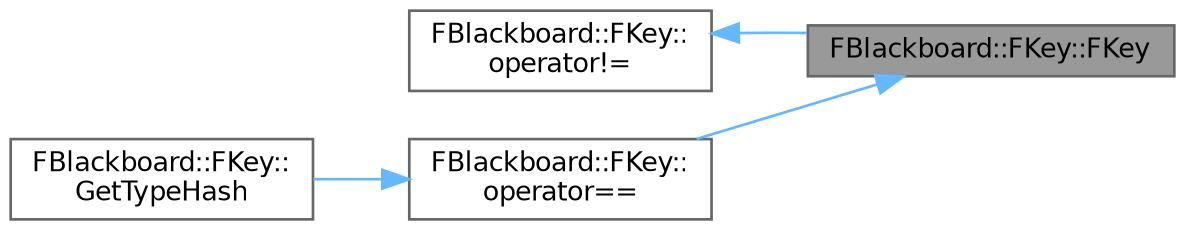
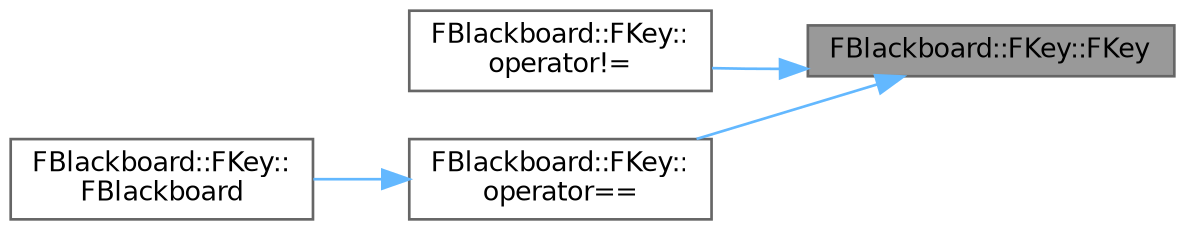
  digraph {
    rankdir=RL
    node [color=grey40 fillcolor=white fontname=Helvetica fontsize=10 shape=box style=filled]
    edge [color=steelblue1 dir=back fontname=Helvetica fontsize=10 labelfontname=Helvetica labelfontsize=10 style=solid]
    n1 [color=gray40 fillcolor=grey60 fontcolor=black height=0.2 label="FBlackboard::FKey::FKey" width=0.4]
    n2 [height=0.2 label="FBlackboard::FKey::\loperator!=" width=0.4]
    n3 [height=0.2 label="FBlackboard::FKey::\loperator==" width=0.4]
-   n4 [height=0.2 label="FBlackboard::FKey::\lGetTypeHash" width=0.4]
-   n2 -> n1
+   n4 [height=0.2 label="FBlackboard::FKey::\lFBlackboard" width=0.4]
+   n1 -> n2
    n1 -> n3
    n3 -> n4
  }
